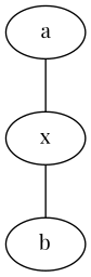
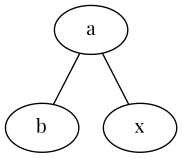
  graph {
    fontname="Playfair Display"
    node [fontname="Playfair Display"]
    edge [fontname="Playfair Display"]
    a
    b
    x
-   x -- b
+   a -- b
    a -- x
  }
